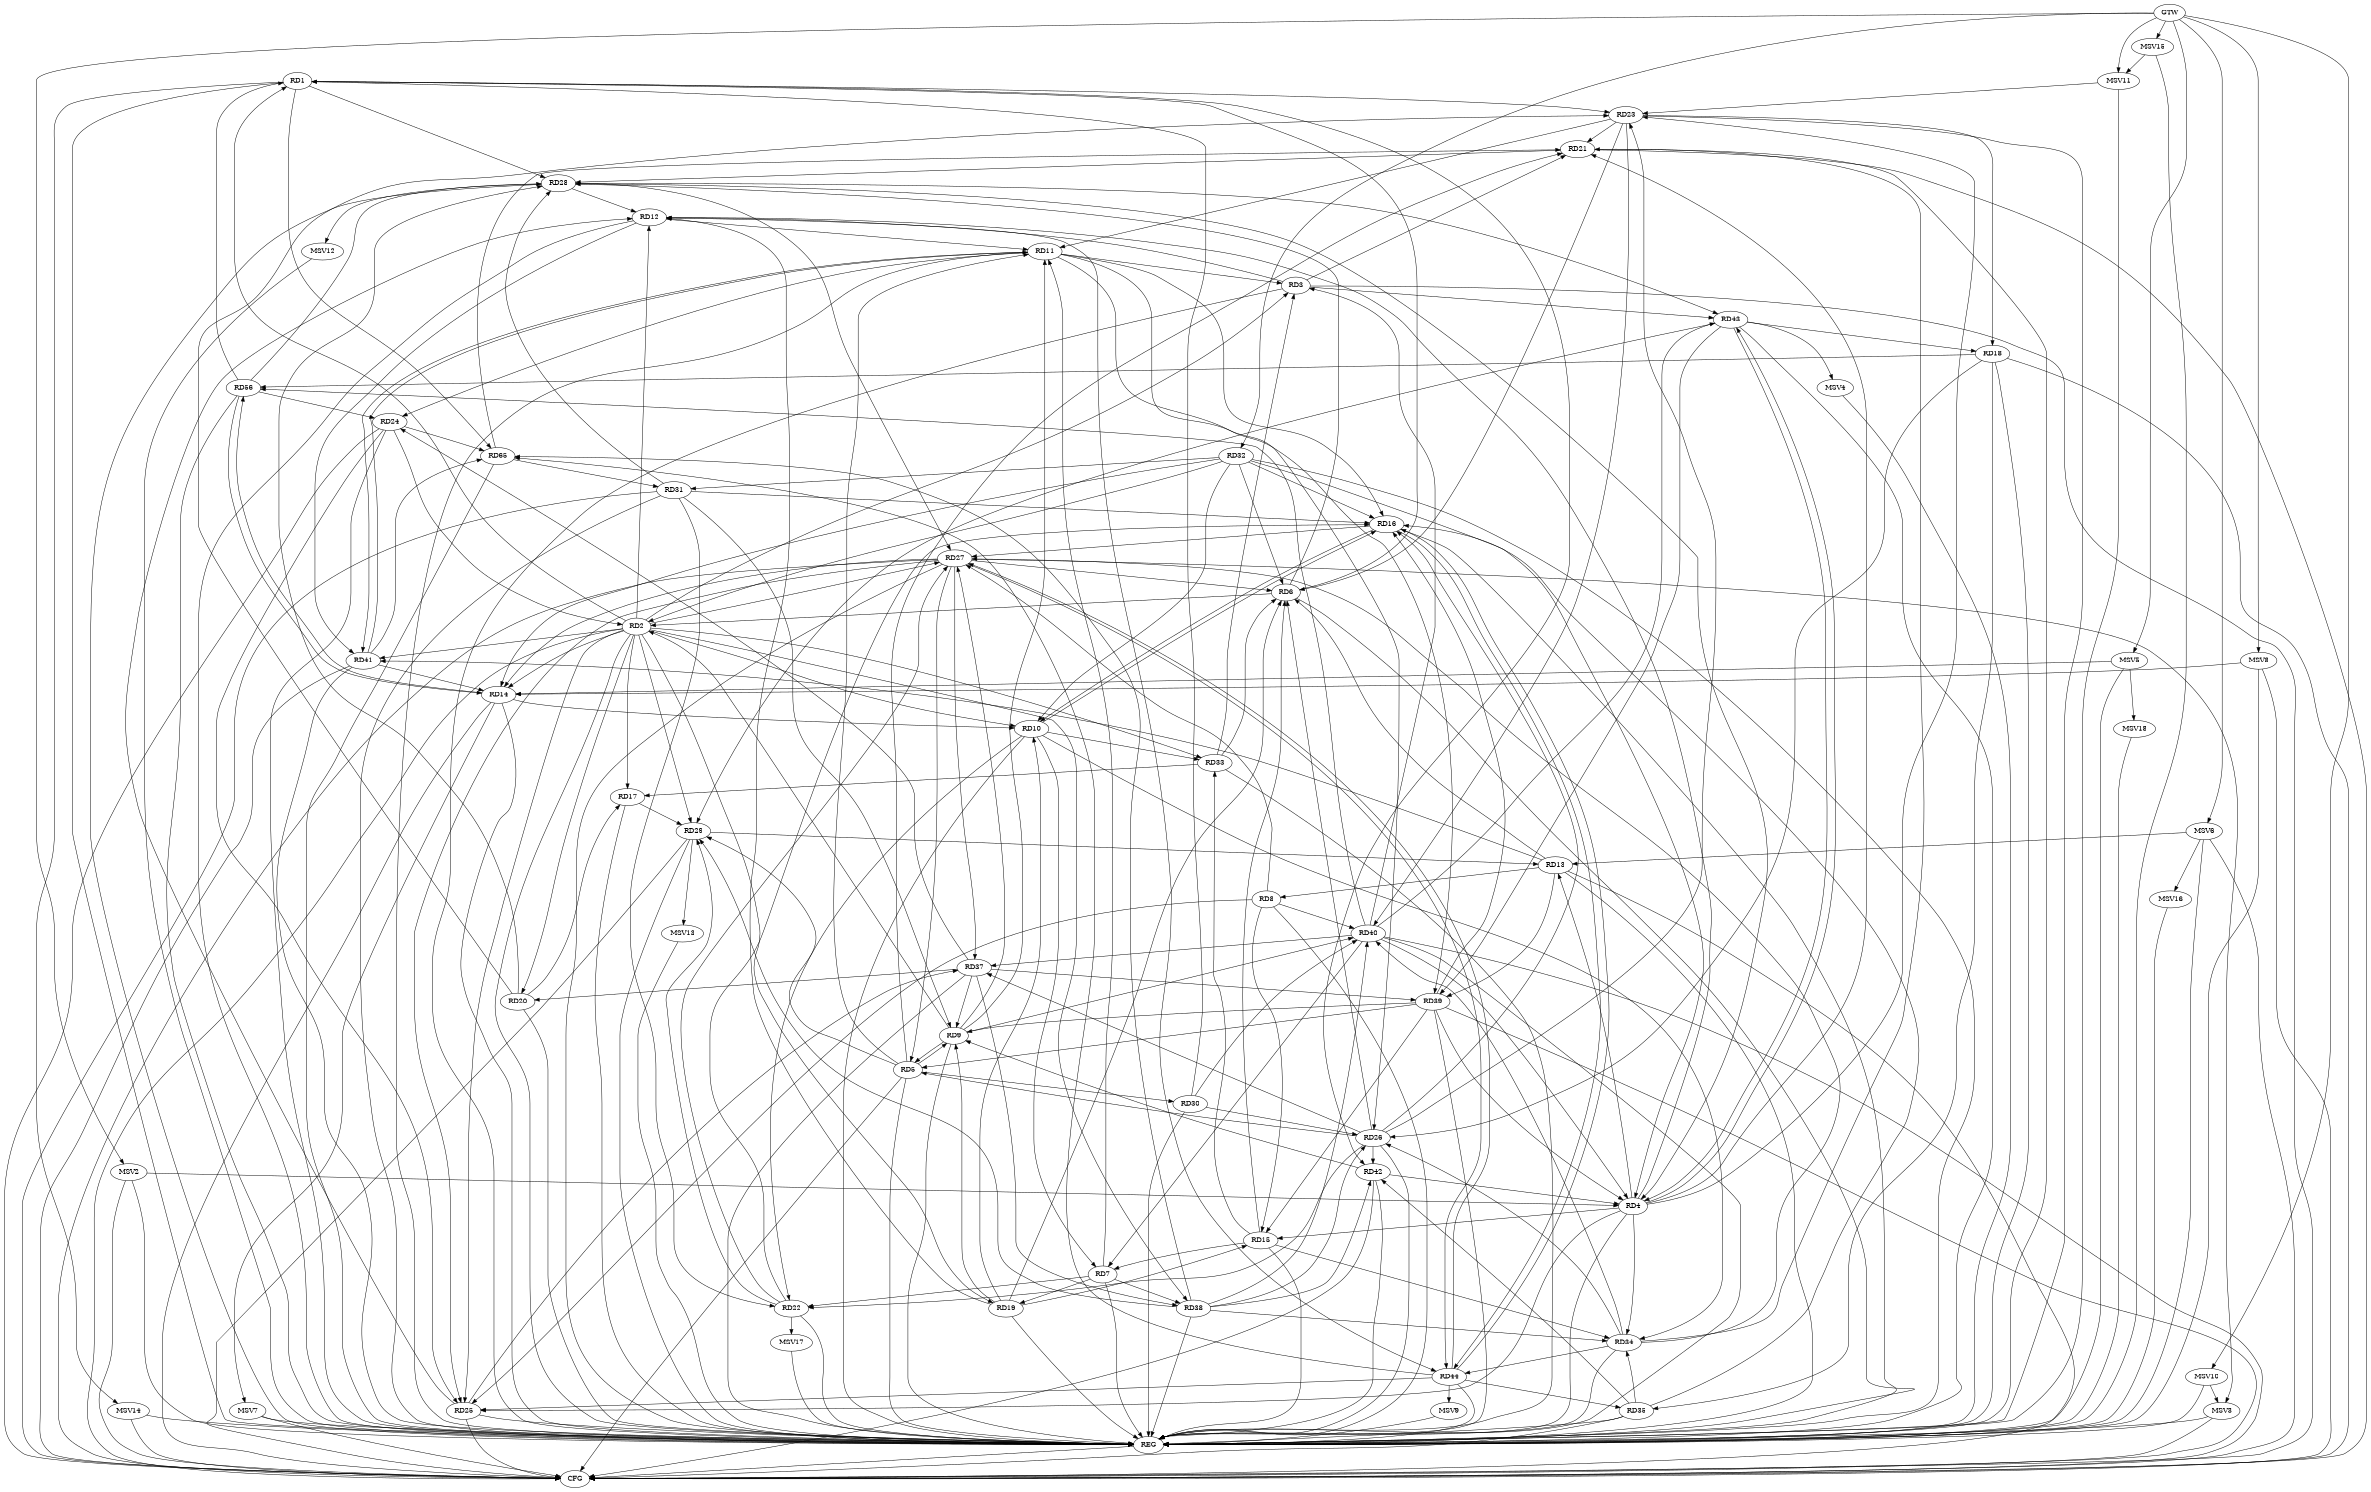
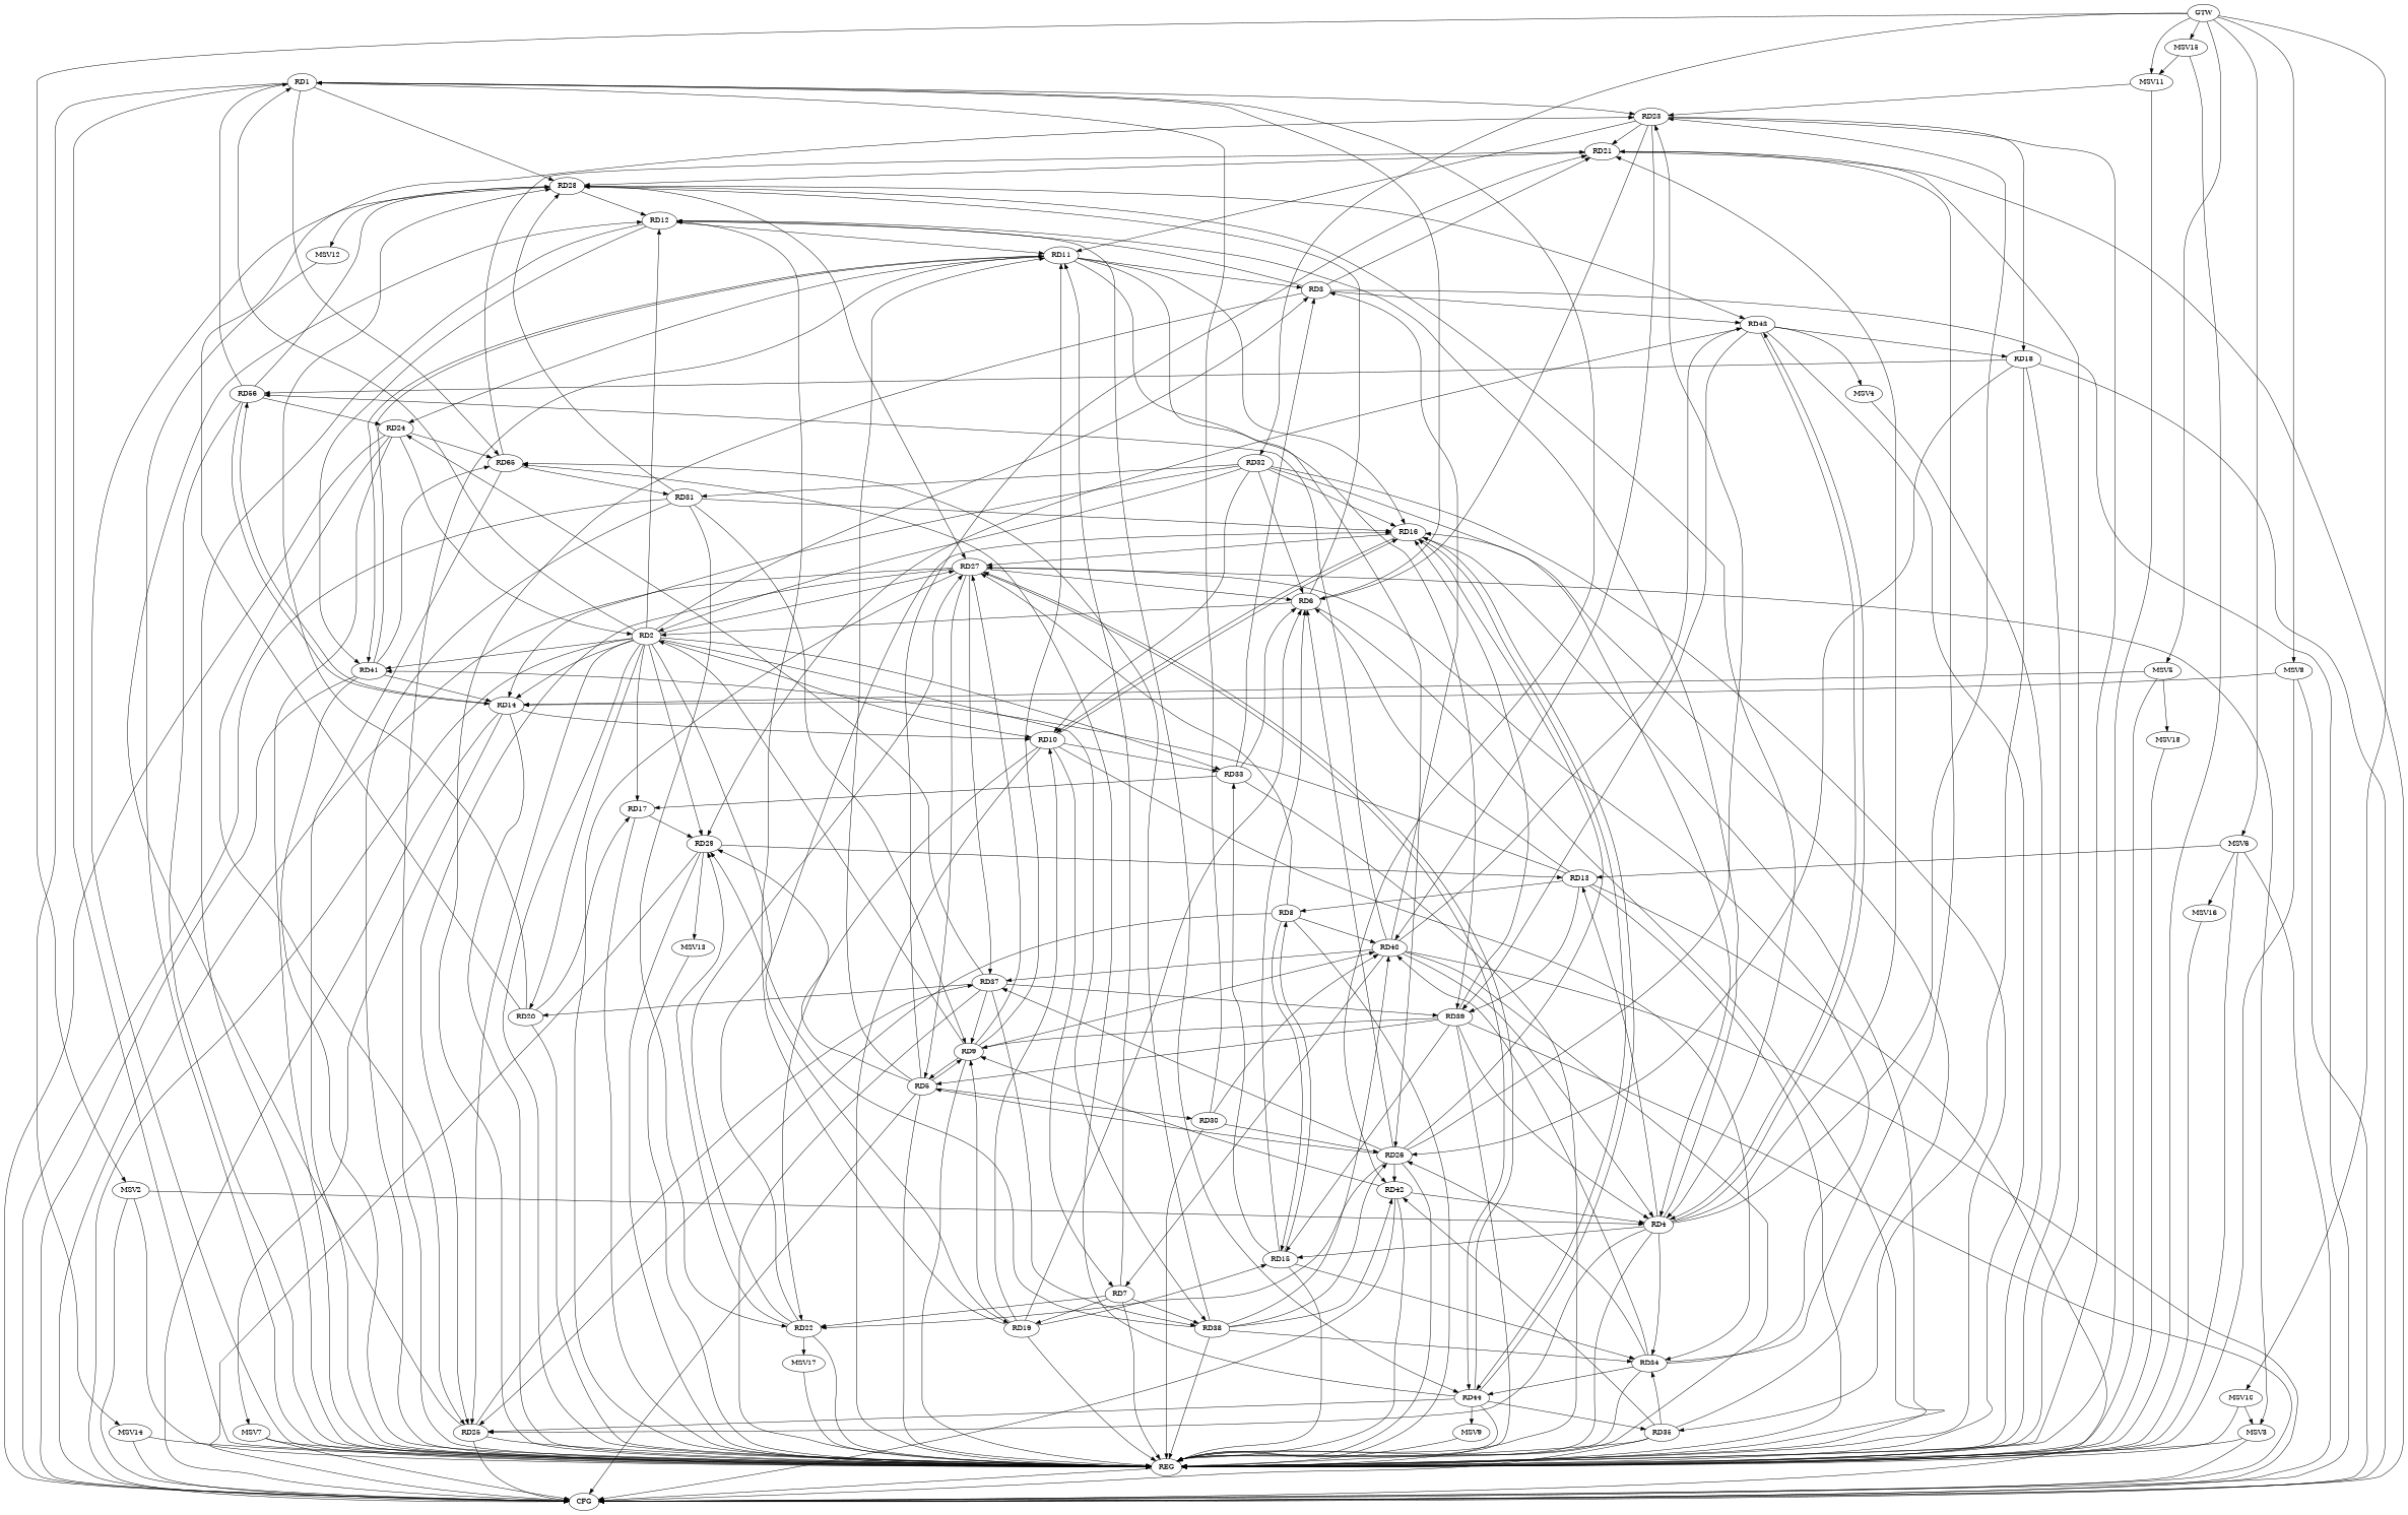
  strict digraph {
    n1 [label=RD1]
    n2 [label=RD23]
    n3 [label=RD28]
    n4 [label=RD42]
    n5 [label=RD65]
    n6 [label=REG]
    n7 [label=MSV14]
    n8 [label=RD21]
    n9 [label=RD11]
    n10 [label=RD6]
    n11 [label=RD40]
    n12 [label=RD18]
    n13 [label=RD12]
    n14 [label=RD27]
    n15 [label=RD43]
    n16 [label=RD4]
    n17 [label=MSV12]
    n18 [label=CFG]
    n19 [label=RD9]
    n20 [label=RD31]
    n21 [label=RD2]
    n22 [label=RD3]
    n23 [label=RD10]
    n24 [label=RD14]
    n25 [label=RD17]
    n26 [label=RD19]
    n27 [label=RD20]
    n28 [label=RD25]
    n29 [label=RD29]
    n30 [label=RD33]
    n31 [label=RD38]
    n32 [label=RD41]
    n33 [label=RD34]
    n34 [label=RD7]
    n35 [label=RD22]
    n36 [label=RD16]
    n37 [label=RD44]
    n38 [label=RD56]
    n39 [label=MSV7]
    n40 [label=RD15]
    n41 [label=RD37]
    n42 [label=RD5]
    n43 [label=MSV3]
    n44 [label=RD13]
    n45 [label=MSV13]
    n46 [label=RD26]
    n47 [label=RD39]
    n48 [label=MSV4]
    n49 [label=RD8]
    n50 [label=RD30]
    n51 [label=RD24]
    n52 [label=MSV17]
    n53 [label=RD35]
    n54 [label=MSV9]
    n55 [label=RD32]
    n56 [label=GTW]
    n57 [label=MSV2]
    n58 [label=MSV5]
    n59 [label=MSV6]
    n60 [label=MSV8]
    n61 [label=MSV10]
    n62 [label=MSV11]
    n63 [label=MSV15]
    n64 [label=MSV18]
    n65 [label=MSV16]
    n1 -> n2
    n1 -> n3
    n1 -> n4
    n1 -> n5
    n1 -> n6
    n1 -> n7
    n2 -> n6
    n2 -> n8
    n2 -> n9
    n2 -> n10
    n2 -> n11
    n2 -> n12
    n3 -> n6
    n3 -> n13
    n3 -> n14
    n3 -> n15
    n3 -> n16
    n3 -> n17
    n4 -> n6
    n4 -> n16
    n4 -> n18
    n4 -> n19
    n5 -> n6
    n5 -> n8
    n5 -> n20
    n6 -> n18
    n7 -> n6
    n7 -> n18
    n8 -> n3
    n8 -> n6
    n8 -> n18
    n9 -> n6
    n9 -> n22
    n9 -> n32
    n9 -> n36
    n9 -> n46
    n9 -> n47
    n9 -> n51
    n10 -> n1
    n10 -> n3
    n10 -> n6
    n10 -> n21
    n11 -> n6
    n11 -> n15
    n11 -> n16
    n11 -> n18
    n11 -> n22
    n11 -> n34
    n11 -> n38
    n11 -> n41
    n12 -> n6
    n12 -> n18
    n12 -> n38
    n12 -> n46
    n12 -> n53
    n13 -> n6
    n13 -> n9
    n13 -> n32
    n13 -> n37
    n14 -> n6
    n14 -> n10
    n14 -> n18
-   n14 -> n24
    n14 -> n28
    n14 -> n37
    n14 -> n41
    n14 -> n42
    n14 -> n43
    n15 -> n6
    n15 -> n12
    n15 -> n16
    n15 -> n29
    n15 -> n47
    n15 -> n48
    n16 -> n2
    n16 -> n6
    n16 -> n8
    n16 -> n13
    n16 -> n15
    n16 -> n28
    n16 -> n33
    n16 -> n40
    n16 -> n44
    n17 -> n6
    n19 -> n6
    n19 -> n9
    n19 -> n11
    n19 -> n14
    n19 -> n21
    n19 -> n42
    n20 -> n3
    n20 -> n6
    n20 -> n18
    n20 -> n19
    n20 -> n35
    n20 -> n36
    n21 -> n1
    n21 -> n6
    n21 -> n13
    n21 -> n14
    n21 -> n18
    n21 -> n22
    n21 -> n23
    n21 -> n24
    n21 -> n25
    n21 -> n26
    n21 -> n27
    n21 -> n28
    n21 -> n29
    n21 -> n30
    n21 -> n31
    n21 -> n32
    n22 -> n6
    n22 -> n8
    n22 -> n13
    n22 -> n15
    n22 -> n18
    n23 -> n6
    n23 -> n30
    n23 -> n33
    n23 -> n34
    n23 -> n35
    n23 -> n36
    n24 -> n6
    n24 -> n18
    n24 -> n23
    n24 -> n38
    n24 -> n39
    n25 -> n6
    n25 -> n29
    n26 -> n6
    n26 -> n10
    n26 -> n13
    n26 -> n19
    n26 -> n23
    n26 -> n40
    n27 -> n2
    n27 -> n3
    n27 -> n6
    n27 -> n25
    n28 -> n6
    n28 -> n13
    n28 -> n18
    n28 -> n41
    n29 -> n6
    n29 -> n18
    n29 -> n44
    n29 -> n45
    n30 -> n6
    n30 -> n10
    n30 -> n22
    n30 -> n25
    n31 -> n4
    n31 -> n5
    n31 -> n6
    n31 -> n11
    n31 -> n29
    n31 -> n33
    n31 -> n46
    n32 -> n5
    n32 -> n6
    n32 -> n9
    n32 -> n18
    n32 -> n24
    n33 -> n6
    n33 -> n8
    n33 -> n11
    n33 -> n14
    n33 -> n37
    n33 -> n46
    n34 -> n6
    n34 -> n9
    n34 -> n26
    n34 -> n31
    n34 -> n35
    n35 -> n6
    n35 -> n14
    n35 -> n29
    n35 -> n36
    n35 -> n52
    n36 -> n6
    n36 -> n14
    n36 -> n23
    n36 -> n37
    n37 -> n5
    n37 -> n6
    n37 -> n14
    n37 -> n28
    n37 -> n36
    n37 -> n53
    n37 -> n54
    n38 -> n1
    n38 -> n3
    n38 -> n6
    n38 -> n24
    n38 -> n51
    n39 -> n6
    n39 -> n18
    n40 -> n6
    n40 -> n10
    n40 -> n30
    n40 -> n33
-   n40 -> n34
+   n40 -> n49
    n41 -> n6
    n41 -> n19
    n41 -> n27
    n41 -> n31
    n41 -> n47
    n41 -> n51
    n42 -> n6
    n42 -> n8
    n42 -> n9
    n42 -> n18
    n42 -> n19
    n42 -> n29
    n42 -> n50
    n43 -> n6
    n43 -> n18
    n44 -> n6
    n44 -> n10
    n44 -> n18
    n44 -> n32
    n44 -> n47
    n44 -> n49
    n45 -> n6
    n46 -> n2
    n46 -> n4
    n46 -> n6
    n46 -> n10
    n46 -> n35
    n46 -> n36
    n46 -> n41
    n46 -> n42
    n47 -> n6
    n47 -> n16
    n47 -> n18
    n47 -> n19
    n47 -> n36
    n47 -> n40
    n47 -> n42
    n48 -> n6
    n49 -> n6
    n49 -> n11
    n49 -> n14
    n49 -> n28
    n49 -> n40
    n50 -> n1
    n50 -> n6
    n50 -> n11
    n50 -> n46
    n51 -> n5
    n51 -> n6
    n51 -> n18
    n51 -> n21
    n51 -> n28
    n52 -> n6
    n53 -> n4
    n53 -> n6
    n53 -> n18
    n53 -> n33
    n53 -> n36
    n54 -> n6
    n55 -> n6
    n55 -> n10
    n55 -> n16
    n55 -> n20
    n55 -> n21
    n55 -> n23
    n55 -> n24
    n55 -> n36
    n56 -> n55
    n56 -> n57
    n56 -> n58
    n56 -> n59
    n56 -> n60
    n56 -> n61
    n56 -> n62
    n56 -> n63
    n57 -> n6
    n57 -> n16
    n57 -> n18
    n58 -> n6
    n58 -> n24
    n58 -> n64
    n59 -> n6
    n59 -> n18
    n59 -> n44
    n59 -> n65
    n60 -> n6
    n60 -> n18
    n60 -> n24
    n61 -> n6
    n61 -> n43
    n62 -> n2
    n62 -> n6
    n63 -> n6
    n63 -> n62
    n64 -> n6
    n65 -> n6
  }
